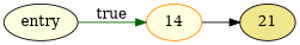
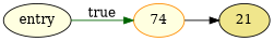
  digraph {
    rankdir=LR
    node [color=black fillcolor=lightyellow style=filled]
    n1 [label=entry]
-   14 [color=darkorange]
+   14 [color=darkorange label=74]
    21 [fillcolor=khaki]
    n1 -> 14 [color=darkgreen label=true]
    14 -> 21
  }
